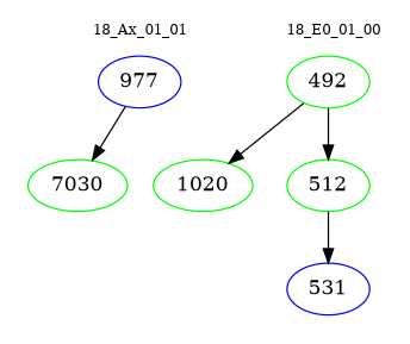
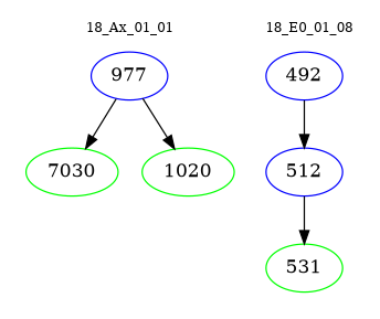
  digraph {
    node [color=green]
    edge [color=black]
    n1 [color=blue label=977]
    n2 [label=7030]
    n3 [label=1020]
-   n4 [label=492]
-   n5 [label=512]
-   n6 [color=blue label=531]
+   n4 [color=blue label=492]
+   n5 [color=blue label=512]
+   n6 [label=531]
    subgraph cluster_1 {
      color=white
      fontsize=10
      label="18_Ax_01_01"
      n1
      n2
      n3
    }
    subgraph cluster_2 {
      color=white
      fontsize=10
-     label="18_E0_01_00"
+     label="18_E0_01_08"
      n4
      n5
      n6
    }
    n1 -> n2
-   n4 -> n3
+   n1 -> n3
    n4 -> n5
    n5 -> n6
  }
